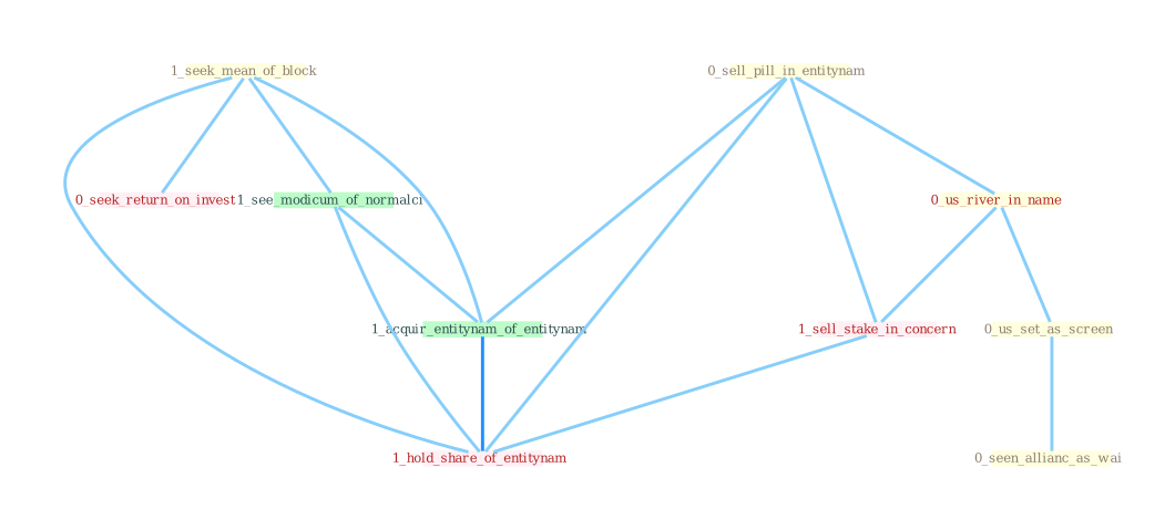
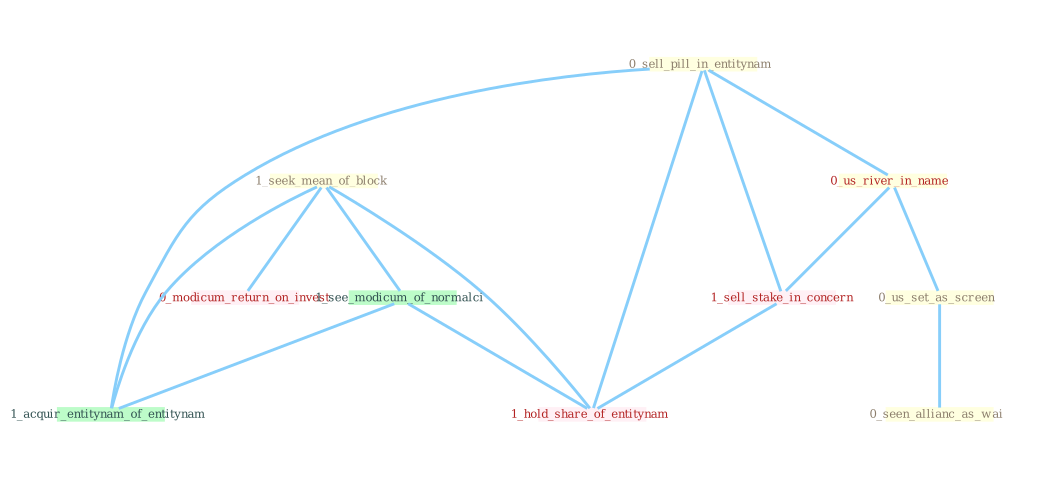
  graph {
    node [color="#ffffe0" fixedsize=true fontcolor="#8b7d6b" fontsize=4 shape=polygon style=filled]
    edge [color="#87cefa" w=1]
    "1_seek_mean_of_block " [height=.06 width=.5]
    "0_sell_pill_in_entitynam " [height=.06 width=.5]
    "0_us_river_in_name " [fontcolor="#b22222" height=.06 width=.5]
    "0_us_set_as_screen " [height=.06 width=.5]
    "0_seen_allianc_as_wai " [height=.06 width=.5]
    n6 [color="#fff0f5" fontcolor="#b22222" height=.06 label="1_sell_stake_in_concern" width=.5]
-   "0_seek_return_on_invest " [color="#fff0f5" fontcolor="#b22222" height=.06 width=.5]
+   "0_seek_return_on_invest " [color="#fff0f5" fontcolor="#b22222" height=.06 width=.5 label="0_modicum_return_on_invest"]
    "1_hold_share_of_entitynam " [color="#fff0f5" fontcolor="#b22222" height=.06 width=.5]
    "1_see_modicum_of_normalci " [color="#BDFCC9" fontcolor="#2f4f4f" height=.06 width=.5]
    "1_acquir_entitynam_of_entitynam " [color="#BDFCC9" fontcolor="#2f4f4f" height=.06 width=.5]
    subgraph sub_1 {
      "1_seek_mean_of_block "
      "0_sell_pill_in_entitynam "
      "0_us_river_in_name "
      "0_us_set_as_screen "
      "0_seen_allianc_as_wai "
    }
    subgraph sub_2 {
      n6
      "0_seek_return_on_invest "
      "1_hold_share_of_entitynam "
    }
    "1_seek_mean_of_block " -- "0_seek_return_on_invest "
    "1_seek_mean_of_block " -- "1_hold_share_of_entitynam "
    "1_seek_mean_of_block " -- "1_see_modicum_of_normalci "
    "1_seek_mean_of_block " -- "1_acquir_entitynam_of_entitynam "
    "0_sell_pill_in_entitynam " -- "0_us_river_in_name "
    "0_sell_pill_in_entitynam " -- n6
    "0_sell_pill_in_entitynam " -- "1_hold_share_of_entitynam "
    "0_sell_pill_in_entitynam " -- "1_acquir_entitynam_of_entitynam "
    "0_us_river_in_name " -- "0_us_set_as_screen "
    "0_us_river_in_name " -- n6
    "0_us_set_as_screen " -- "0_seen_allianc_as_wai "
    n6 -- "1_hold_share_of_entitynam "
    "1_see_modicum_of_normalci " -- "1_hold_share_of_entitynam "
    "1_see_modicum_of_normalci " -- "1_acquir_entitynam_of_entitynam "
-   "1_acquir_entitynam_of_entitynam " -- "1_hold_share_of_entitynam " [color="#1e90ff" w=2]
  }
